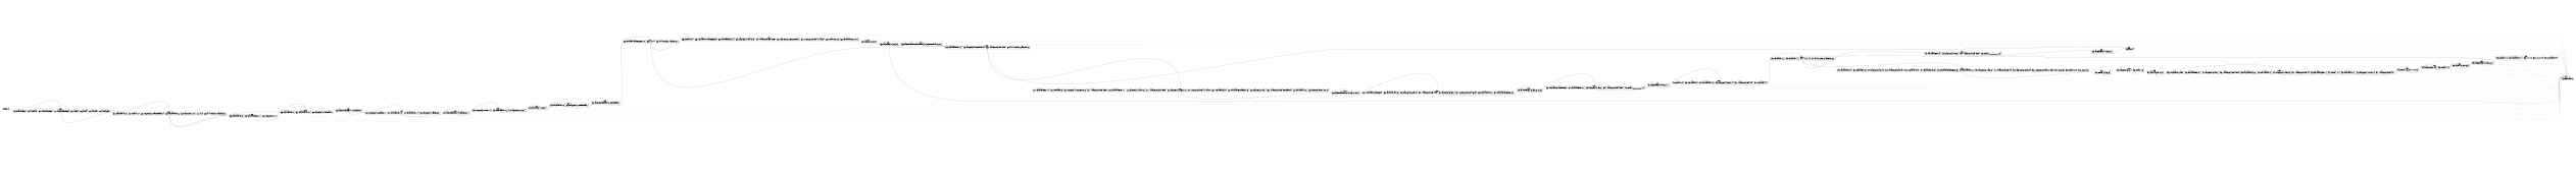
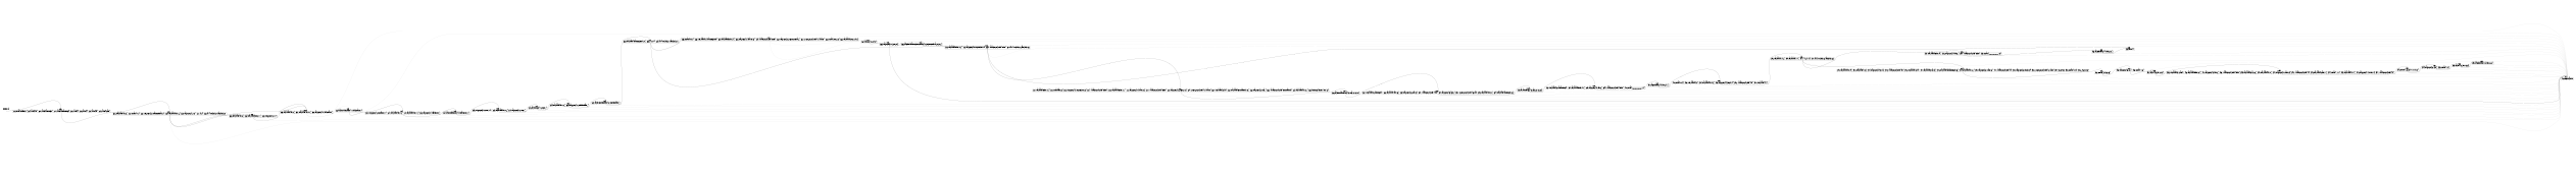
  digraph {
    rankdir=LR
    node [shape=record]
    edge [headport=n tailport=s]
    n1 [label=BB_entry134 shape=none]
    n2 [label="{5818: constant[undefined,v1]|5819: vardecl['libs']|5820: vardecl['nameLengths']|5821: vardecl['maxNameLength']|5822: vardecl['i']|5823: vardecl['l']|5824: vardecl['lib']|5825: vardecl['spaces']}"]
    n3 [label="{5826: read-variable['this',v3,-]|5827: constant[1.0,v2]|5828: write-property[v3,'_readinessDeferrals',v2]*|5829: read-variable['this',v6,-]|5830: read-property[v6,'$',v5]|5831: ![v5,v4]|5832: if[v4](true-block:1801,false-block:1802)}"]
    n4 [label="{5833: read-variable['this',v8,-]|5834: read-variable['jQuery',v7,-]|5835: write-property[v8,'$',v7]*}"]
    n5 [label="{5836: read-variable['this',v8,-]|5837: read-variable['this',v10,-]|5838: read-property[v10,'buildContainer',-]}"]
    n6 [label="{5960: exceptional-return}"]
    n7 [label="{5839: call-this.buildContainer [v10,'buildContainer',v7]}"]
    n8 [label="{5840: write-property[v8,'__container__',v7]*|5841: read-variable['this',v12,-]|5842: read-variable['this',v14,-]|5843: read-property[v14,'defaultRouter',-]}"]
    n9 [label="{5844: call-this.defaultRouter [v14,'defaultRouter',v11]}"]
    n10 [label="{5845: write-property[v12,'Router',v11]*|5846: read-variable['this',v16,-]|5847: read-property[v16,'_super',-]}"]
    n11 [label="{5848: call-this._super [v16,'_super',-]*}"]
    n12 [label="{5849: read-variable['this',v18,-]|5850: read-property[v18,'scheduleInitialize',-]}"]
    n13 [label="{5851: call-this.scheduleInitialize [v18,'scheduleInitialize',-]*}"]
    n14 [label="{5852: read-variable['librariesRegistered',v20,-]|5853: ![v20,v19]|5854: if[v19](true-block:1811,false-block:1815)}"]
    n15 [label="{5855: constant[true,v21]|5856: write-variable[v21,'librariesRegistered']*|5857: read-variable['Ember',v24,-]|5858: read-property[v24,'libraries',v23]|5859: \<variable-non-null-undef\>['Ember']|5860: read-property[v23,'registerCoreLibrary',-]|5861: \<property-non-null-undef\>[v24,'libraries']|5862: constant[\"jQuery\",v25]|5863: read-variable['jQuery',v29,v28]}"]
    n16 [label="{5867: read-variable['Ember',v22,-]|5868: read-property[v22,'LOG_VERSION',v21]|5869: \<variable-non-null-undef\>['Ember']|5870: if[v21](true-block:1816,false-block:1836)}"]
    n17 [label="{5864: call-jQuery [v28,v29,v27]}"]
    n18 [label="{5871: read-variable['Ember',v24,-]|5872: constant[false,v23]|5873: write-property[v24,'LOG_VERSION',v23]|5874: \<variable-non-null-undef\>['Ember']*|5875: read-variable['Ember',v27,-]|5876: read-property[v27,'libraries',v26]|5877: \<variable-non-null-undef\>['Ember']|5878: read-property[v26,'_registry',v25]|5879: \<property-non-null-undef\>[v27,'libraries']|5880: write-variable[v25,'libs']*|5881: read-variable['EnumerableUtils',v30,-]|5882: read-property[v30,'map',-]|5883: \<variable-non-null-undef\>['EnumerableUtils']|5884: read-variable['libs',v31,-]|5885: function-expr[function ( item ),v32]}"]
    n19 [label="{5959: return[v1]}"]
    n20 [label="{5865: read-property[v27,'jquery',v26]}"]
    n21 [label="{5886: call-EnumerableUtils.map [v30,'map',v31,v32,v28]}"]
    n22 [label="{5866: call-Ember.libraries.registerCoreLibrary [v23,'registerCoreLibrary',v25,v26,-]*}"]
    n23 [label="{5887: write-variable[v28,'nameLengths']*|5888: read-variable['Math',v36,-]|5889: read-property[v36,'max',v35]|5890: \<variable-non-null-undef\>['Math']|5891: read-property[v35,'apply',-]|5892: \<property-non-null-undef\>[v36,'max']|5893: read-variable['this',v37,-]|5894: read-variable['nameLengths',v38,-]}"]
    n24 [label="{5895: call-Math.max.apply [v35,'apply',v37,v38,v33]}"]
    n25 [label="{5896: write-variable[v33,'maxNameLength']*|5897: read-variable['Ember',v40,-]|5898: read-property[v40,'debug',-]|5899: \<variable-non-null-undef\>['Ember']|5900: constant[\"-------------------------------\",v41]}"]
    n26 [label="{5901: call-Ember.debug [v40,'debug',v41,-]*}"]
    n27 [label="{5902: constant[0.0,v43]|5903: write-variable[v43,'i']*|5904: read-variable['libs',v45,-]|5905: read-property[v45,'length',v44]|5906: \<variable-non-null-undef\>['libs']|5907: write-variable[v44,'l']*}"]
    n28 [label="{5908: read-variable['i',v46,-]|5909: read-variable['l',v47,-]|5910: \<[v46,v47,v42]|5911: if[v42](true-block:1824,false-block:1825)}"]
    n29 [label="{5912: read-variable['libs',v49,-]|5913: read-variable['i',v50,-]|5914: read-property[v49,v50,v48]|5915: \<variable-non-null-undef\>['libs']|5916: write-variable[v48,'lib']*|5917: read-variable['Array',v54,-]|5918: read-variable['maxNameLength',v58,-]|5919: read-variable['lib',v61,-]|5920: read-property[v61,'name',v60]|5921: \<variable-non-null-undef\>['lib']|5922: read-property[v60,'length',v59]|5923: \<property-non-null-undef\>[v61,'name']|5924: -[v58,v59,v56]|5925: constant[1.0,v57]|5926: +[v56,v57,v55]}"]
    n30 [label="{5927: read-variable['Ember',v49,-]|5928: read-property[v49,'debug',-]|5929: \<variable-non-null-undef\>['Ember']|5930: constant[\"-------------------------------\",v50]}"]
    n31 [label="{5931: construct [-,v54,v55,v53]}"]
    n32 [label="{5958: call-Ember.debug [v49,'debug',v50,-]*}"]
    n33 [label="{5932: read-property[v53,'join',-]|5933: constant[\" \",v62]}"]
    n34 [label="{5934: call-null [v53,'join',v62,v51]}"]
    n35 [label="{5935: write-variable[v51,'spaces']*|5936: read-variable['Ember',v64,-]|5937: read-property[v64,'debug',-]|5938: \<variable-non-null-undef\>['Ember']|5939: read-variable['Array',v68,-]|5940: read-variable['lib',v70,-]|5941: read-property[v70,'name',v69]|5942: \<variable-non-null-undef\>['lib']|5943: read-variable['spaces',v71,-]|5944: constant[\" : \",v72]|5945: read-variable['lib',v74,-]|5946: read-property[v74,'version',v73]|5947: \<variable-non-null-undef\>['lib']}"]
    n36 [label="{5948: construct [-,v68,v69,v71,v72,v73,v67]}"]
    n37 [label="{5949: read-property[v67,'join',-]|5950: constant[\"\",v75]}"]
    n38 [label="{5951: call-null [v67,'join',v75,v65]}"]
    n39 [label="{5952: call-Ember.debug [v64,'debug',v65,-]*}"]
-   n40 [label="{5953: constant[1.0,v76]|5954: read-variable['i',v77,-]|5955: +[v77,v78]|5956: +[v78,v76,v79]|5957: write-variable[v79,'i']}"]
    n1 -> n2 [headlabel="    1799"]
    n2 -> n3 [headlabel="      1800"]
    n3 -> n4 [headlabel="      1801"]
    n3 -> n5 [headlabel="      1802"]
    n3 -> n6 [color=gray headlabel="      1837"]
    n4 -> n5
    n4 -> n6 [color=gray]
    n5 -> n6 [color=gray]
    n5 -> n7 [color=gray headlabel="      1803"]
    n7 -> n6 [color=gray]
    n7 -> n8 [headlabel="      1804"]
    n8 -> n6 [color=gray]
    n8 -> n9 [headlabel="      1805"]
    n9 -> n6 [color=gray]
    n9 -> n10 [headlabel="      1806"]
    n10 -> n6 [color=gray]
    n10 -> n11 [headlabel="      1807"]
    n11 -> n6 [color=gray]
    n11 -> n12 [headlabel="      1808"]
    n12 -> n6 [color=gray]
    n12 -> n13 [headlabel="      1809"]
    n13 -> n6 [color=gray]
    n13 -> n14 [headlabel="      1810"]
    n14 -> n6 [color=gray]
    n14 -> n15 [headlabel="      1811"]
    n14 -> n16 [headlabel="      1815"]
    n15 -> n6 [color=gray]
    n15 -> n17 [color=gray headlabel="      1812"]
    n16 -> n6 [color=gray]
    n16 -> n18 [headlabel="      1816"]
    n16 -> n19 [headlabel="      1836"]
    n17 -> n6 [color=gray]
    n17 -> n20 [headlabel="      1813"]
    n18 -> n6 [color=gray]
    n18 -> n21 [headlabel="      1817"]
    n20 -> n6 [color=black]
    n20 -> n22 [headlabel="      1814"]
    n21 -> n6 [color=gray]
    n21 -> n23 [headlabel="      1818"]
    n22 -> n6 [color=gray]
    n22 -> n16
    n23 -> n6 [color=gray]
    n23 -> n24 [headlabel="      1819"]
    n24 -> n6 [color=gray]
    n24 -> n25 [headlabel="      1820"]
    n25 -> n6 [color=gray]
    n25 -> n26 [headlabel="      1821"]
    n26 -> n6 [color=gray]
    n26 -> n27 [headlabel="      1822"]
    n27 -> n6 [color=gray]
    n27 -> n28 [headlabel="      1823"]
    n28 -> n6 [color=gray]
    n28 -> n29 [headlabel="      1824"]
    n28 -> n30 [headlabel="      1825"]
    n29 -> n6 [color=gray]
    n29 -> n31 [headlabel="      1826"]
    n30 -> n6 [color=gray]
    n30 -> n32 [headlabel="      1835"]
    n31 -> n6 [color=gray]
    n31 -> n33 [headlabel="      1827"]
    n32 -> n6 [color=gray]
    n32 -> n19
    n33 -> n6 [color=gray]
    n33 -> n34 [headlabel="      1828"]
    n34 -> n6 [color=gray]
    n34 -> n35 [headlabel="      1829"]
    n35 -> n6 [color=gray]
    n35 -> n36 [headlabel="      1830"]
    n36 -> n6 [color=gray]
    n36 -> n37 [headlabel="      1831"]
    n37 -> n6 [color=gray]
    n37 -> n38 [headlabel="      1832"]
    n38 -> n6 [color=gray]
    n38 -> n39 [headlabel="      1833"]
    n39 -> n6 [color=gray]
-   n39 -> n40 [headlabel="      1834"]
-   n40 -> n6 [color=gray]
-   n40 -> n28
  }
